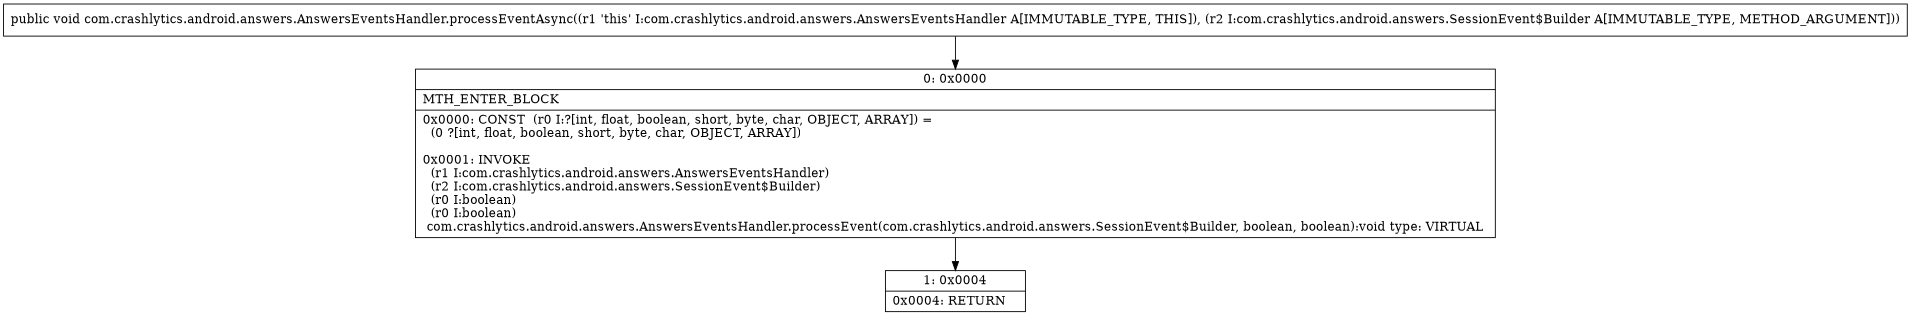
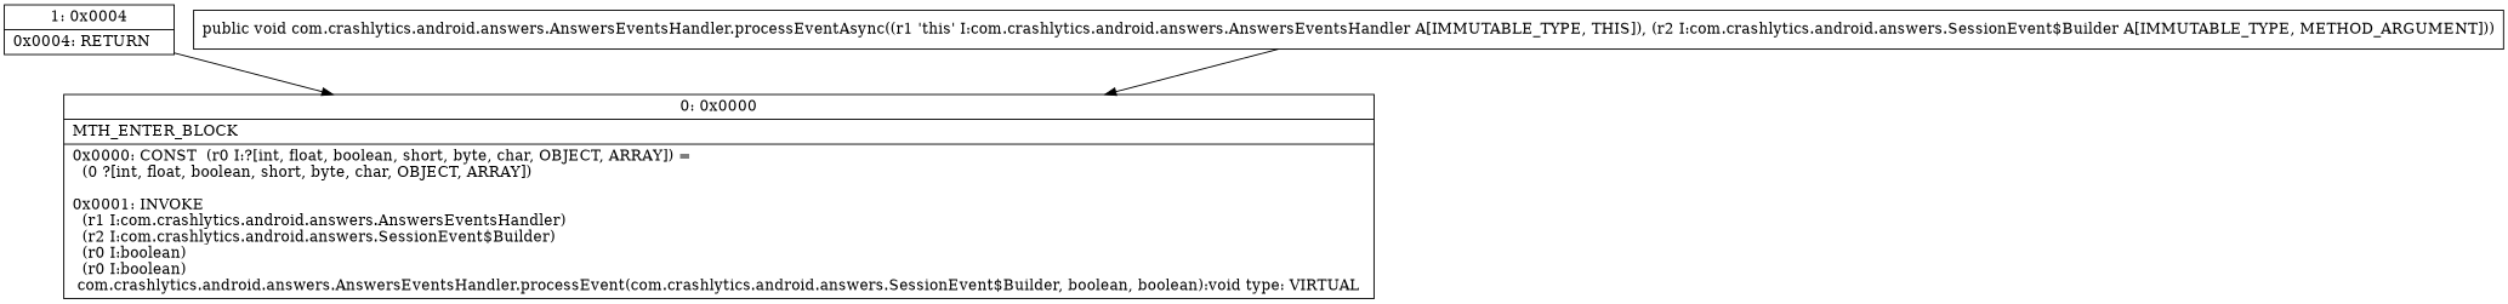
  digraph {
    node [shape=record]
    n1 [label="{0\:\ 0x0000|MTH_ENTER_BLOCK\l|0x0000: CONST  (r0 I:?[int, float, boolean, short, byte, char, OBJECT, ARRAY]) = \l  (0 ?[int, float, boolean, short, byte, char, OBJECT, ARRAY])\l \l0x0001: INVOKE  \l  (r1 I:com.crashlytics.android.answers.AnswersEventsHandler)\l  (r2 I:com.crashlytics.android.answers.SessionEvent$Builder)\l  (r0 I:boolean)\l  (r0 I:boolean)\l com.crashlytics.android.answers.AnswersEventsHandler.processEvent(com.crashlytics.android.answers.SessionEvent$Builder, boolean, boolean):void type: VIRTUAL \l}"]
    n2 [label="{1\:\ 0x0004|0x0004: RETURN   \l}"]
    n3 [label="{public void com.crashlytics.android.answers.AnswersEventsHandler.processEventAsync((r1 'this' I:com.crashlytics.android.answers.AnswersEventsHandler A[IMMUTABLE_TYPE, THIS]), (r2 I:com.crashlytics.android.answers.SessionEvent$Builder A[IMMUTABLE_TYPE, METHOD_ARGUMENT])) }"]
-   n1 -> n2
+   n2 -> n1
    n3 -> n1
  }
